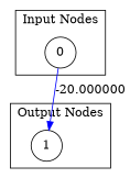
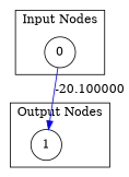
  digraph {
    rankdir=TB
    node [shape=circle]
    1
    0
    subgraph cluster_1 {
      label="Output Nodes"
      1
    }
    subgraph cluster_2 {
      label="Input Nodes"
      0
    }
-   0 -> 1 [color=blue label=-20.000000 weight=-20.000000]
+   0 -> 1 [color=blue label=-20.100000 weight=-20.000000]
  }
